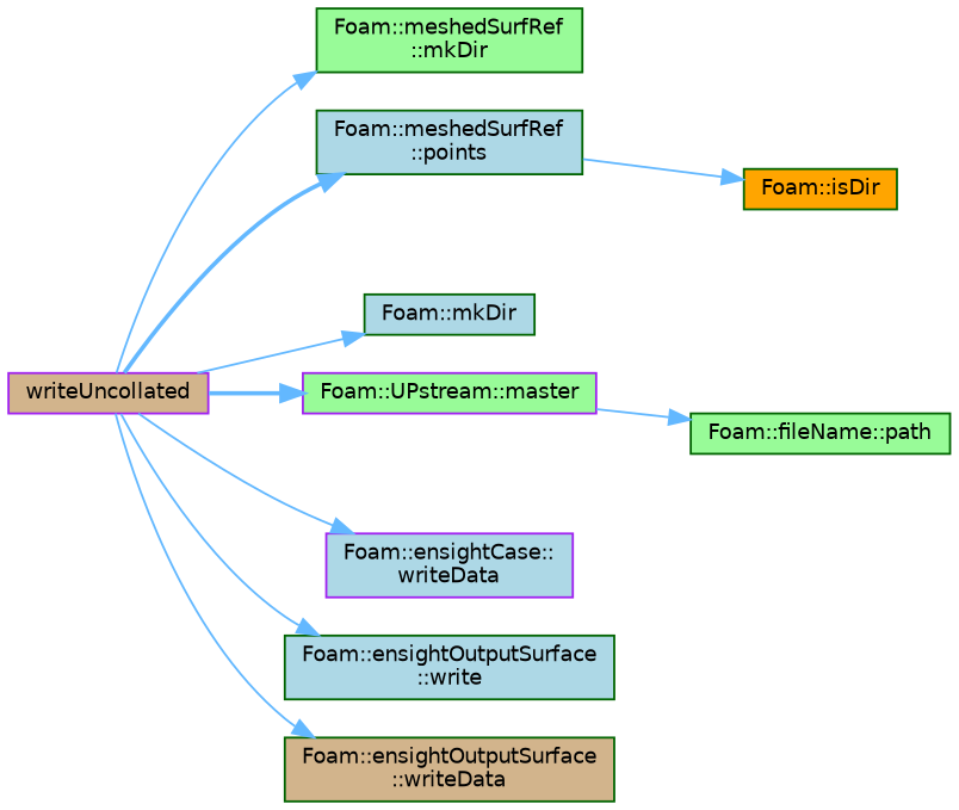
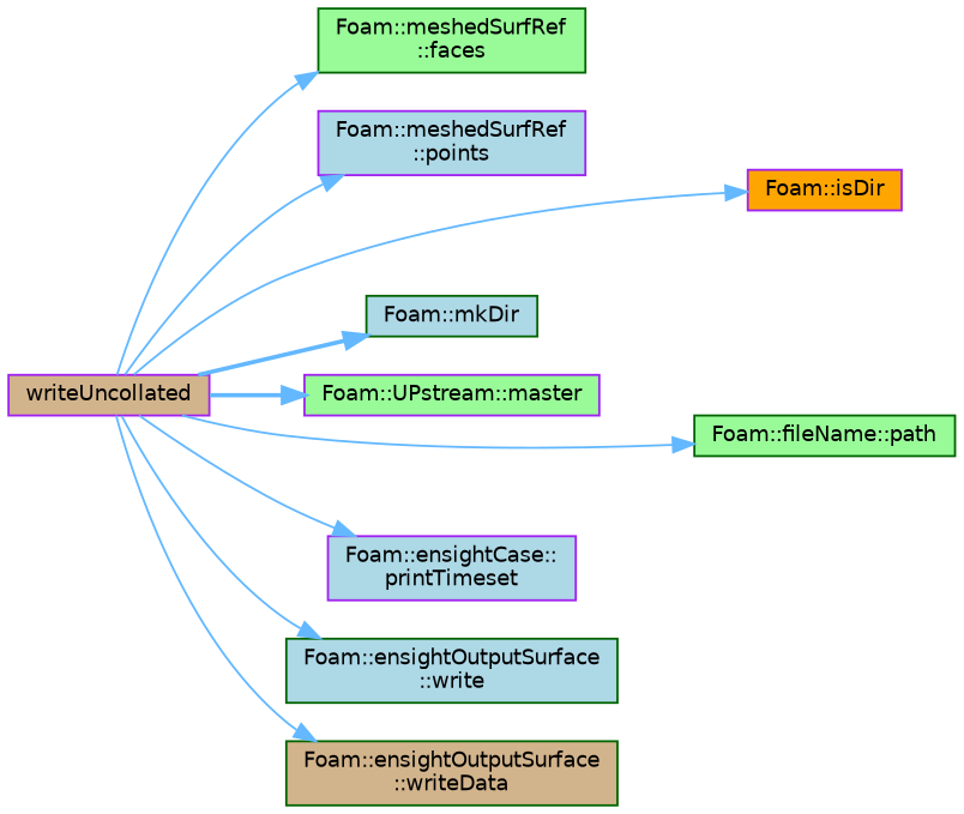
  digraph {
    rankdir=LR
    node [color=purple fillcolor=lightblue fontname=Helvetica fontsize=10 shape=box style=filled]
    edge [color=steelblue1 fontname=Helvetica fontsize=10 labelfontname=Helvetica labelfontsize=10 style=solid]
    n1 [fillcolor=tan fontcolor=black height=0.2 label=writeUncollated width=0.4]
-   n2 [color=darkgreen fillcolor=palegreen height=0.2 label="Foam::meshedSurfRef\l::mkDir" width=0.4]
-   n3 [color=darkgreen fillcolor=orange height=0.2 label="Foam::isDir" width=0.4]
+   n2 [color=darkgreen fillcolor=palegreen height=0.2 label="Foam::meshedSurfRef\l::faces" width=0.4]
+   n3 [fillcolor=orange height=0.2 label="Foam::isDir" width=0.4]
    n4 [fillcolor=palegreen height=0.2 label="Foam::UPstream::master" width=0.4]
    n5 [color=darkgreen height=0.2 label="Foam::mkDir" width=0.4]
    n6 [color=darkgreen fillcolor=palegreen height=0.2 label="Foam::fileName::path" width=0.4]
-   n7 [color=darkgreen height=0.2 label="Foam::meshedSurfRef\l::points" width=0.4]
-   n8 [height=0.2 label="Foam::ensightCase::\lwriteData" width=0.4]
+   n7 [height=0.2 label="Foam::meshedSurfRef\l::points" width=0.4]
+   n8 [height=0.2 label="Foam::ensightCase::\lprintTimeset" width=0.4]
    n9 [color=darkgreen height=0.2 label="Foam::ensightOutputSurface\l::write" width=0.4]
    n10 [color=darkgreen fillcolor=tan height=0.2 label="Foam::ensightOutputSurface\l::writeData" width=0.4]
    n1 -> n2
-   n7 -> n3
+   n1 -> n3
    n1 -> n4 [style=bold]
-   n1 -> n5
-   n4 -> n6
-   n1 -> n7 [style=bold]
+   n1 -> n5 [style=bold]
+   n1 -> n6
+   n1 -> n7
    n1 -> n8
    n1 -> n9
    n1 -> n10
  }
